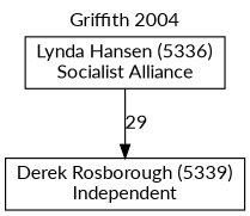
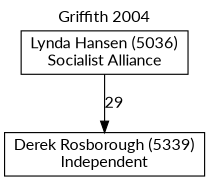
  digraph {
    label="Griffith 2004"
    labelloc=t
    mclimit=10
    fontname=Lato
    node [shape=box fontname=Lato]
    n1 [label="Derek Rosborough (5339)\nIndependent"]
-   n2 [label="Lynda Hansen (5336)\nSocialist Alliance"]
+   n2 [label="Lynda Hansen (5036)\nSocialist Alliance"]
    n2 -> n1 [label=29 fontname=Lato]
  }
